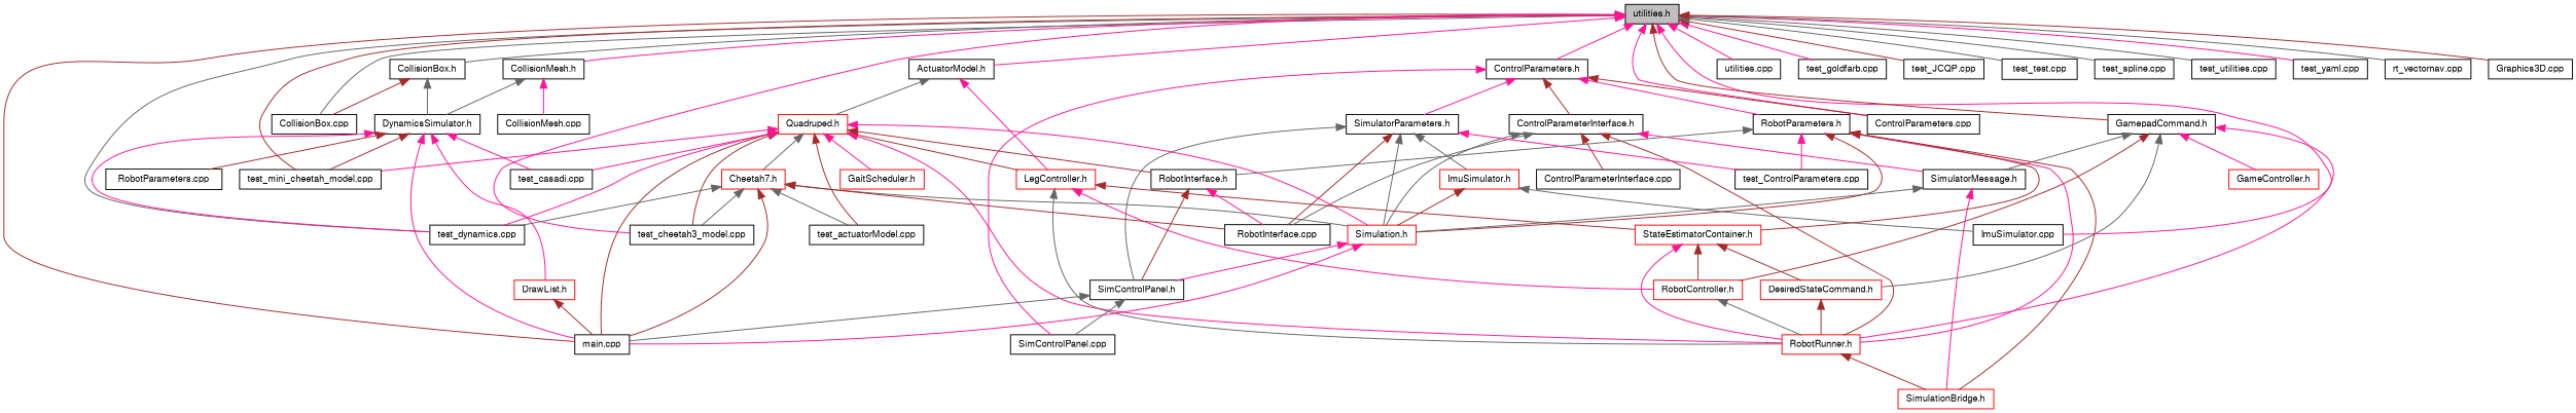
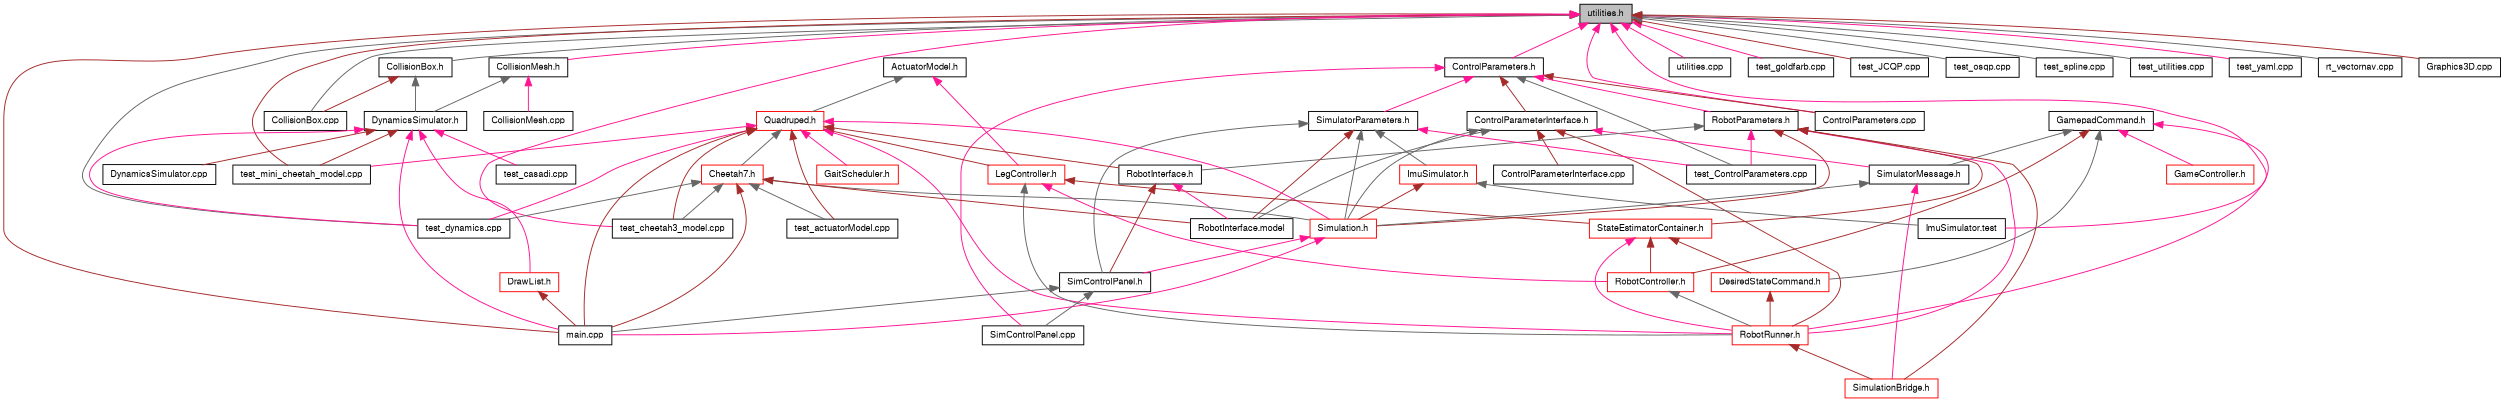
  digraph {
    node [color=black fillcolor=white fontname=FreeSans fontsize=10 shape=record style=filled]
    edge [color=deeppink dir=back fontname=FreeSans fontsize=10 labelfontname=FreeSans labelfontsize=10 style=solid]
    n1 [fillcolor=grey75 fontcolor=black height=0.2 label="utilities.h" width=0.4]
    n2 [height=0.2 label="CollisionBox.h" width=0.4]
    n3 [height=0.2 label="test_dynamics.cpp" width=0.4]
    n4 [height=0.2 label="test_mini_cheetah_model.cpp" width=0.4]
    n5 [height=0.2 label="main.cpp" width=0.4]
    n6 [height=0.2 label="CollisionBox.cpp" width=0.4]
    n7 [height=0.2 label="CollisionMesh.h" width=0.4]
    n8 [height=0.2 label="ControlParameters.h" width=0.4]
-   n9 [height=0.2 label="ImuSimulator.cpp" width=0.4]
+   n9 [height=0.2 label="ImuSimulator.test" width=0.4]
    n10 [height=0.2 label="ControlParameters.cpp" width=0.4]
    n11 [height=0.2 label="ActuatorModel.h" width=0.4]
    n12 [height=0.2 label="test_cheetah3_model.cpp" width=0.4]
    n13 [height=0.2 label="GamepadCommand.h" width=0.4]
    n14 [height=0.2 label="utilities.cpp" width=0.4]
    n15 [height=0.2 label="test_goldfarb.cpp" width=0.4]
    n16 [height=0.2 label="test_JCQP.cpp" width=0.4]
-   n17 [height=0.2 label="test_test.cpp" width=0.4]
+   n17 [height=0.2 label="test_osqp.cpp" width=0.4]
    n18 [height=0.2 label="test_spline.cpp" width=0.4]
    n19 [height=0.2 label="test_utilities.cpp" width=0.4]
    n20 [height=0.2 label="test_yaml.cpp" width=0.4]
    n21 [height=0.2 label="rt_vectornav.cpp" width=0.4]
    n22 [height=0.2 label="Graphics3D.cpp" width=0.4]
    n23 [height=0.2 label="DynamicsSimulator.h" width=0.4]
    n24 [height=0.2 label="CollisionMesh.cpp" width=0.4]
    n25 [height=0.2 label="ControlParameterInterface.h" width=0.4]
    n26 [height=0.2 label="SimControlPanel.cpp" width=0.4]
    n27 [height=0.2 label="RobotParameters.h" width=0.4]
    n28 [height=0.2 label="test_ControlParameters.cpp" width=0.4]
    n29 [height=0.2 label="SimulatorParameters.h" width=0.4]
    n30 [color=red height=0.2 label="Quadruped.h" width=0.4]
    n31 [color=red height=0.2 label="LegController.h" width=0.4]
    n32 [height=0.2 label="SimulatorMessage.h" width=0.4]
    n33 [color=red height=0.2 label="RobotRunner.h" width=0.4]
    n34 [color=red height=0.2 label="DesiredStateCommand.h" width=0.4]
    n35 [color=red height=0.2 label="RobotController.h" width=0.4]
    n36 [color=red height=0.2 label="GameController.h" width=0.4]
-   n37 [height=0.2 label="RobotParameters.cpp" width=0.4]
+   n37 [height=0.2 label="DynamicsSimulator.cpp" width=0.4]
    n38 [height=0.2 label="test_casadi.cpp" width=0.4]
    n39 [color=red height=0.2 label="DrawList.h" width=0.4]
    n40 [color=red height=0.2 label="Simulation.h" width=0.4]
    n41 [height=0.2 label="ControlParameterInterface.cpp" width=0.4]
-   n42 [height=0.2 label="RobotInterface.cpp" width=0.4]
+   n42 [height=0.2 label="RobotInterface.model" width=0.4]
    n43 [color=red height=0.2 label="SimulationBridge.h" width=0.4]
    n44 [color=red height=0.2 label="StateEstimatorContainer.h" width=0.4]
    n45 [height=0.2 label="RobotInterface.h" width=0.4]
    n46 [height=0.2 label="SimControlPanel.h" width=0.4]
    n47 [color=red height=0.2 label="ImuSimulator.h" width=0.4]
    n48 [height=0.2 label="test_actuatorModel.cpp" width=0.4]
    n49 [color=red height=0.2 label="GaitScheduler.h" width=0.4]
    n50 [color=red height=0.2 label="Cheetah7.h" width=0.4]
    n1 -> n2 [color=gray40]
    n1 -> n3 [color=gray40]
    n1 -> n4 [color=brown]
    n1 -> n5 [color=brown]
    n1 -> n6 [color=gray40]
    n1 -> n7
    n1 -> n8
    n1 -> n9
    n1 -> n10
-   n1 -> n11
    n1 -> n12
-   n1 -> n13 [color=brown]
    n1 -> n14
    n1 -> n15
    n1 -> n16 [color=brown]
    n1 -> n17 [color=gray40]
    n1 -> n18 [color=gray40]
    n1 -> n19 [color=gray40]
    n1 -> n20
    n1 -> n21 [color=gray40]
    n1 -> n22 [color=brown]
    n2 -> n6 [color=brown]
    n2 -> n23 [color=gray40]
    n7 -> n23 [color=gray40]
    n7 -> n24
    n8 -> n10 [color=brown]
    n8 -> n25 [color=brown]
    n8 -> n26
    n8 -> n27
+   n8 -> n28 [color=gray40]
    n8 -> n29
    n11 -> n30 [color=gray40]
    n11 -> n31
    n13 -> n32 [color=gray40]
    n13 -> n33
    n13 -> n34 [color=gray40]
    n13 -> n35 [color=brown]
    n13 -> n36
    n23 -> n3
    n23 -> n4 [color=brown]
    n23 -> n5
    n23 -> n37 [color=brown]
    n23 -> n38
    n23 -> n39
    n25 -> n32
    n25 -> n33 [color=brown]
    n25 -> n40 [color=gray40]
    n25 -> n41 [color=brown]
    n25 -> n42 [color=gray40]
    n27 -> n28
    n27 -> n33
    n27 -> n40 [color=brown]
    n27 -> n43 [color=brown]
    n27 -> n44 [color=brown]
    n27 -> n45 [color=gray40]
    n29 -> n28
    n29 -> n40 [color=gray40]
    n29 -> n42 [color=brown]
    n29 -> n46 [color=gray40]
    n29 -> n47 [color=gray40]
    n30 -> n3
    n30 -> n4
    n30 -> n5 [color=brown]
    n30 -> n12 [color=brown]
    n30 -> n31 [color=brown]
    n30 -> n33
-   n30 -> n38
    n30 -> n40
    n30 -> n45 [color=brown]
    n30 -> n48 [color=brown]
    n30 -> n49
    n30 -> n50 [color=gray40]
    n31 -> n33 [color=gray40]
    n31 -> n35
    n31 -> n44 [color=brown]
    n32 -> n40 [color=gray40]
    n32 -> n43
    n33 -> n43 [color=brown]
    n34 -> n33 [color=brown]
    n35 -> n33 [color=gray40]
    n39 -> n5 [color=brown]
    n40 -> n5
    n40 -> n46
    n44 -> n33
    n44 -> n34 [color=brown]
    n44 -> n35 [color=brown]
    n45 -> n42
    n45 -> n46 [color=brown]
    n46 -> n5 [color=gray40]
    n46 -> n26 [color=gray40]
    n47 -> n9 [color=gray40]
    n47 -> n40 [color=brown]
    n50 -> n3 [color=gray40]
    n50 -> n5 [color=brown]
    n50 -> n12 [color=gray40]
    n50 -> n40 [color=gray40]
    n50 -> n42 [color=brown]
    n50 -> n48 [color=gray40]
  }
